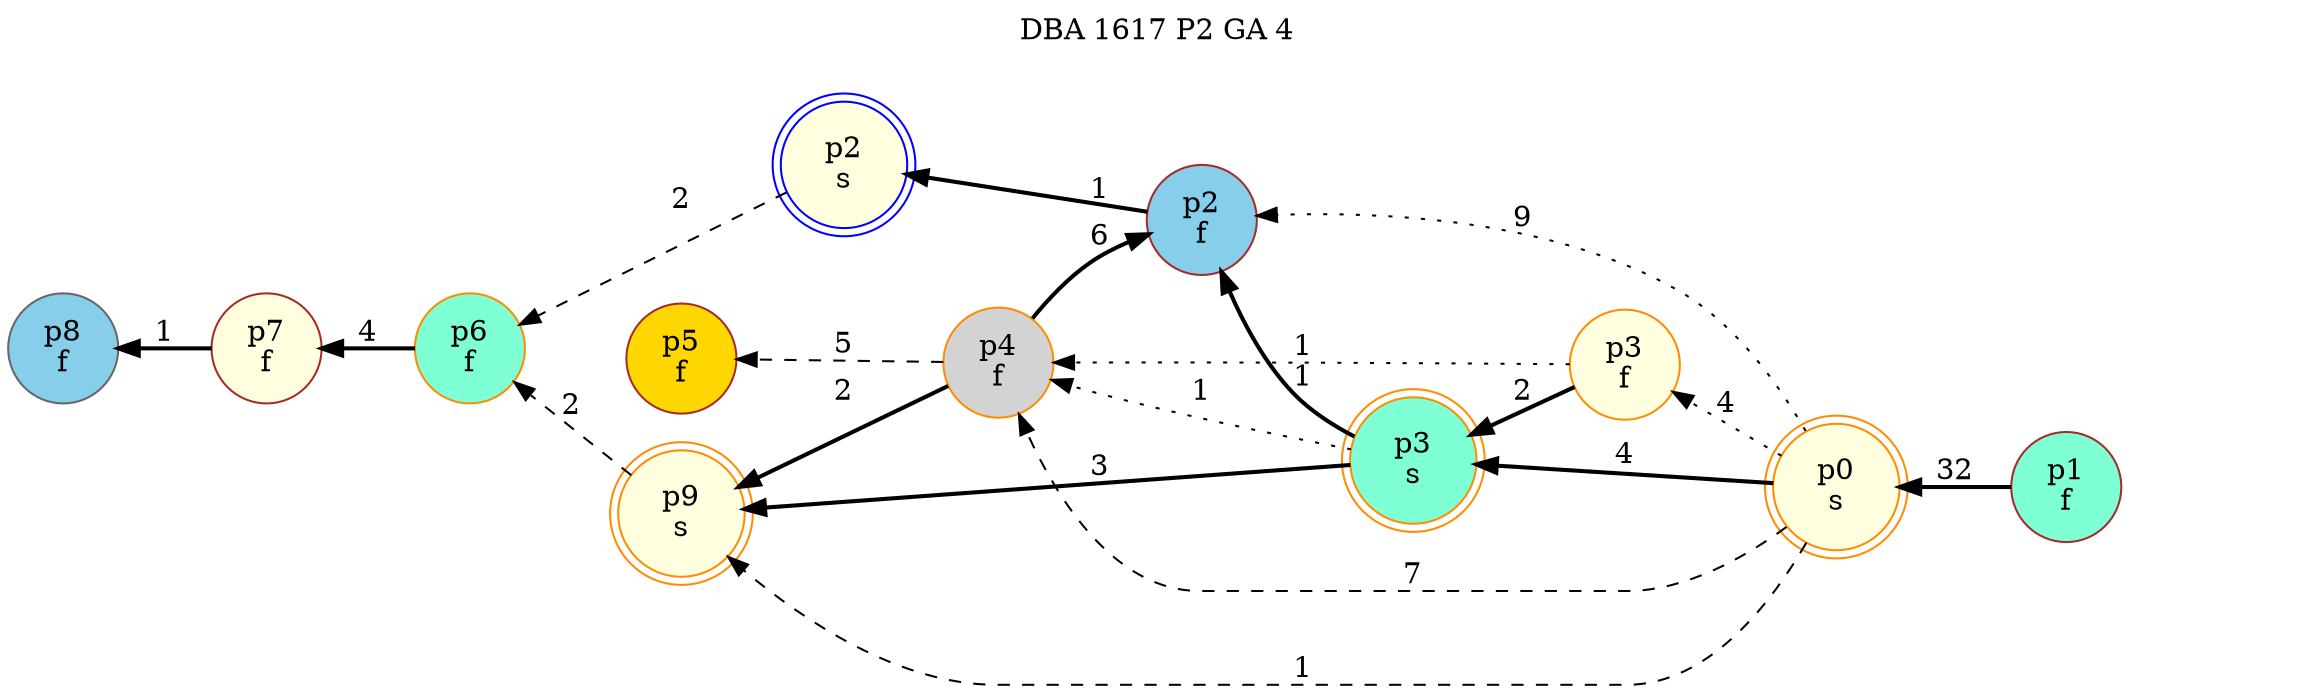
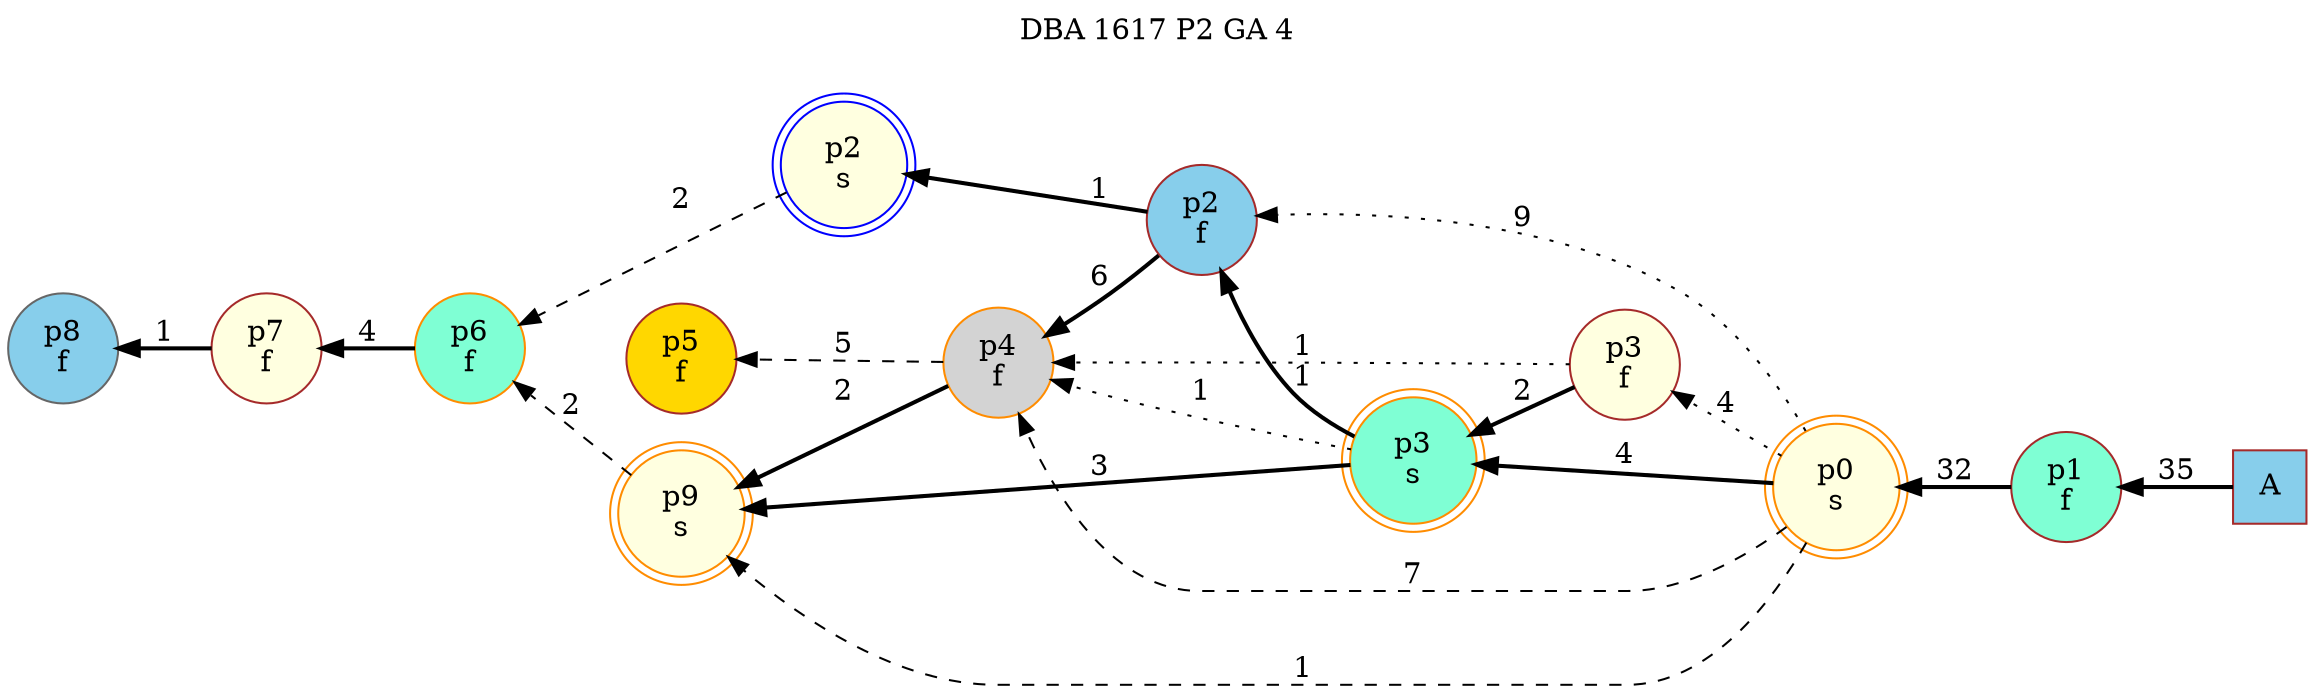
  digraph {
    label=" DBA 1617 P2 GA 4 "
    labelloc=tl
    rankdir=RL
    node [color=brown fillcolor=lightyellow shape=circle style=filled]
    edge [style=bold]
+   n1 [fillcolor=skyblue label=A shape=square]
    n2 [fillcolor=aquamarine label="p1\nf"]
    n3 [color=darkorange label="p0\ns" shape=doublecircle]
    n4 [fillcolor=skyblue label="p2\nf"]
-   n5 [color=darkorange label="p3\nf"]
+   n5 [label="p3\nf"]
    n6 [color=darkorange fillcolor=aquamarine label="p3\ns" shape=doublecircle]
    n7 [color=darkorange fillcolor=lightgrey label="p4\nf"]
    n8 [color=darkorange label="p9\ns" shape=doublecircle]
    n9 [color=blue label="p2\ns" shape=doublecircle]
    n10 [fillcolor=gold label="p5\nf"]
    n11 [color=darkorange fillcolor=aquamarine label="p6\nf"]
    n12 [label="p7\nf"]
    n13 [color=gray40 fillcolor=skyblue label="p8\nf"]
+   n1 -> n2 [label=35]
    n2 -> n3 [label=32]
    n3 -> n4 [label=9 style=dotted]
    n3 -> n5 [label=4 style=dotted]
    n3 -> n6 [label=4]
    n3 -> n7 [label=7 style=dashed]
    n3 -> n8 [label=1 style=dashed]
-   n7 -> n4 [label=6]
+   n4 -> n7 [label=6]
    n4 -> n9 [label=1]
    n5 -> n6 [label=2]
    n5 -> n7 [label=1 style=dotted]
    n6 -> n4 [label=1]
    n6 -> n7 [label=1 style=dotted]
    n6 -> n8 [label=3]
    n7 -> n8 [label=2]
    n7 -> n10 [label=5 style=dashed]
    n8 -> n11 [label=2 style=dashed]
    n9 -> n11 [label=2 style=dashed]
    n11 -> n12 [label=4]
    n12 -> n13 [label=1]
  }
